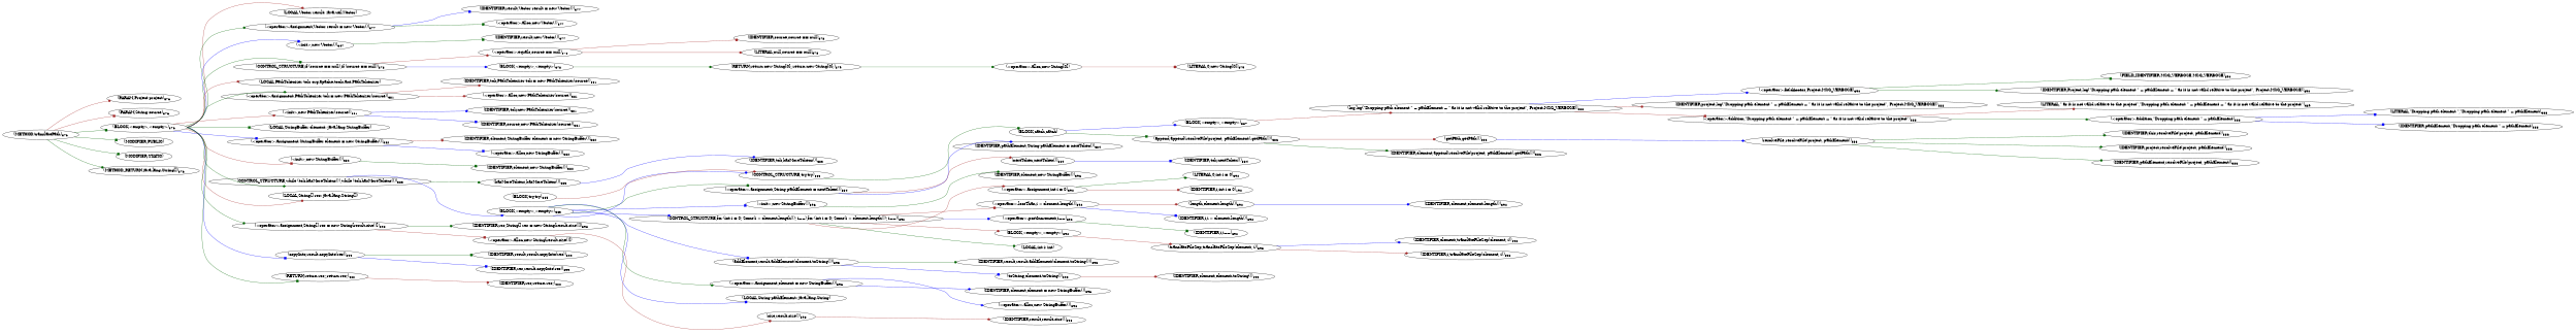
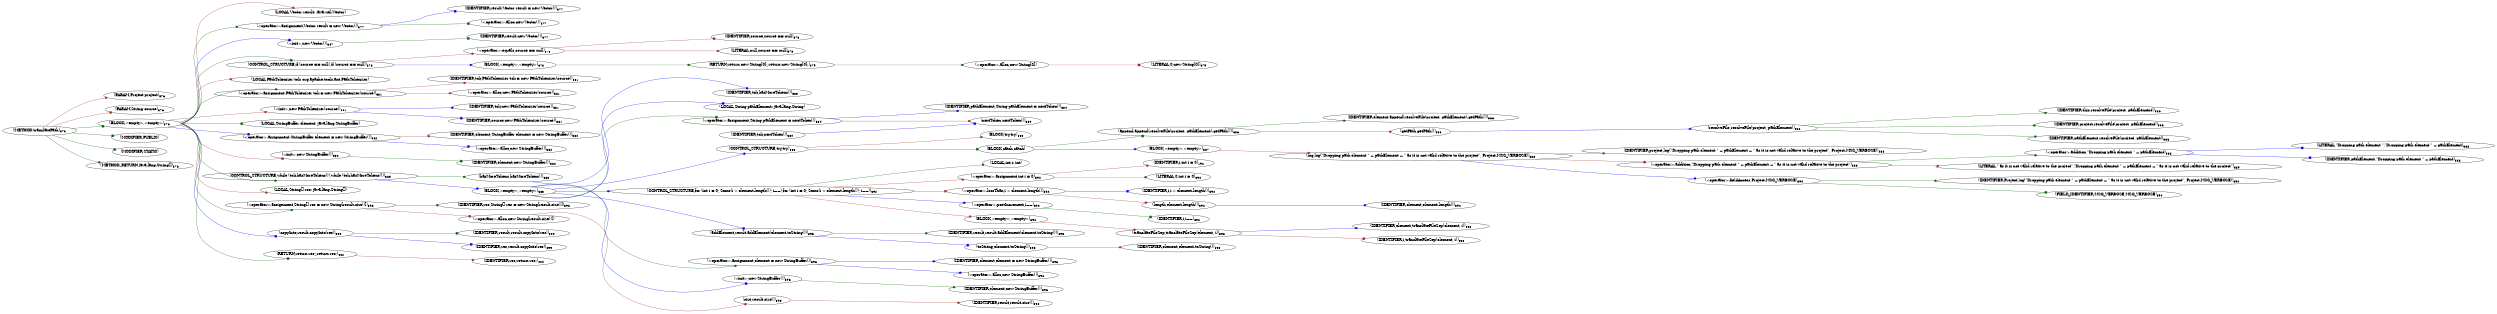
  digraph {
    rankdir=LR
    edge [arrowhead=box color=darkgreen]
    n1 [label=<(METHOD,translatePath)<SUB>376</SUB>>]
    n2 [label=<(PARAM,Project project)<SUB>576</SUB>>]
    n3 [label=<(PARAM,String source)<SUB>376</SUB>>]
    n4 [label=<(BLOCK,&lt;empty&gt;,&lt;empty&gt;)<SUB>376</SUB>>]
    n5 [label=<(MODIFIER,PUBLIC)>]
    n6 [label=<(MODIFIER,STATIC)>]
    n7 [label=<(METHOD_RETURN,java.lang.String[])<SUB>376</SUB>>]
    n8 [label=<(LOCAL,Vector result: java.util.Vector)>]
    n9 [label=<(&lt;operator&gt;.assignment,Vector result = new Vector())<SUB>377</SUB>>]
    n10 [label=<(&lt;init&gt;,new Vector())<SUB>347</SUB>>]
    n11 [label=<(CONTROL_STRUCTURE,if (source == null),if (source == null))<SUB>378</SUB>>]
    n12 [label=<(LOCAL,PathTokenizer tok: org.apache.tools.ant.PathTokenizer)>]
    n13 [label=<(&lt;operator&gt;.assignment,PathTokenizer tok = new PathTokenizer(source))<SUB>381</SUB>>]
    n14 [label=<(&lt;init&gt;,new PathTokenizer(source))<SUB>381</SUB>>]
    n15 [label=<(LOCAL,StringBuffer element: java.lang.StringBuffer)>]
    n16 [label=<(&lt;operator&gt;.assignment,StringBuffer element = new StringBuffer())<SUB>382</SUB>>]
    n17 [label=<(&lt;init&gt;,new StringBuffer())<SUB>382</SUB>>]
    n18 [label=<(CONTROL_STRUCTURE,while (tok.hasMoreTokens()),while (tok.hasMoreTokens()))<SUB>383</SUB>>]
    n19 [label=<(LOCAL,String[] res: java.lang.String[])>]
    n20 [label=<(&lt;operator&gt;.assignment,String[] res = new String[result.size()])<SUB>398</SUB>>]
    n21 [label=<(copyInto,result.copyInto(res))<SUB>399</SUB>>]
    n22 [label=<(RETURN,return res;,return res;)<SUB>400</SUB>>]
    n23 [label=<(IDENTIFIER,result,Vector result = new Vector())<SUB>377</SUB>>]
    n24 [label=<(&lt;operator&gt;.alloc,new Vector())<SUB>377</SUB>>]
    n25 [label=<(IDENTIFIER,result,new Vector())<SUB>377</SUB>>]
    n26 [label=<(&lt;operator&gt;.equals,source == null)<SUB>378</SUB>>]
    n27 [label=<(BLOCK,&lt;empty&gt;,&lt;empty&gt;)<SUB>378</SUB>>]
    n28 [label=<(IDENTIFIER,tok,PathTokenizer tok = new PathTokenizer(source))<SUB>381</SUB>>]
    n29 [label=<(&lt;operator&gt;.alloc,new PathTokenizer(source))<SUB>381</SUB>>]
    n30 [label=<(IDENTIFIER,tok,new PathTokenizer(source))<SUB>381</SUB>>]
    n31 [label=<(IDENTIFIER,source,new PathTokenizer(source))<SUB>381</SUB>>]
    n32 [label=<(IDENTIFIER,element,StringBuffer element = new StringBuffer())<SUB>382</SUB>>]
    n33 [label=<(&lt;operator&gt;.alloc,new StringBuffer())<SUB>382</SUB>>]
    n34 [label=<(IDENTIFIER,element,new StringBuffer())<SUB>382</SUB>>]
    n35 [label=<(hasMoreTokens,hasMoreTokens())<SUB>383</SUB>>]
    n36 [label=<(BLOCK,&lt;empty&gt;,&lt;empty&gt;)<SUB>383</SUB>>]
    n37 [label=<(IDENTIFIER,res,String[] res = new String[result.size()])<SUB>398</SUB>>]
    n38 [label=<(&lt;operator&gt;.alloc,new String[result.size()])>]
    n39 [label=<(IDENTIFIER,result,result.copyInto(res))<SUB>399</SUB>>]
    n40 [label=<(IDENTIFIER,res,result.copyInto(res))<SUB>399</SUB>>]
    n41 [label=<(IDENTIFIER,res,return res;)<SUB>400</SUB>>]
    n42 [label=<(IDENTIFIER,source,source == null)<SUB>378</SUB>>]
    n43 [label=<(LITERAL,null,source == null)<SUB>378</SUB>>]
    n44 [label=<(RETURN,return new String[0];,return new String[0];)<SUB>379</SUB>>]
    n45 [label=<(&lt;operator&gt;.alloc,new String[0])>]
    n46 [label=<(LITERAL,0,new String[0])<SUB>379</SUB>>]
    n47 [label=<(IDENTIFIER,tok,hasMoreTokens())<SUB>383</SUB>>]
    n48 [label=<(LOCAL,String pathElement: java.lang.String)>]
    n49 [label=<(&lt;operator&gt;.assignment,String pathElement = nextToken())<SUB>384</SUB>>]
    n50 [label=<(CONTROL_STRUCTURE,try,try)<SUB>385</SUB>>]
    n51 [label=<(CONTROL_STRUCTURE,for (int i = 0; Some(i &lt; element.length()); i++),for (int i = 0; Some(i &lt; element.length()); i++))<SUB>392</SUB>>]
    n52 [label=<(addElement,result.addElement(element.toString()))<SUB>395</SUB>>]
    n53 [label=<(&lt;operator&gt;.assignment,element = new StringBuffer())<SUB>396</SUB>>]
    n54 [label=<(&lt;init&gt;,new StringBuffer())<SUB>396</SUB>>]
    n55 [label=<(IDENTIFIER,pathElement,String pathElement = nextToken())<SUB>384</SUB>>]
    n56 [label=<(nextToken,nextToken())<SUB>384</SUB>>]
    n57 [label=<(BLOCK,try,try)<SUB>385</SUB>>]
    n58 [label=<(BLOCK,catch,catch)>]
    n59 [label=<(LOCAL,int i: int)>]
    n60 [label=<(&lt;operator&gt;.assignment,int i = 0)<SUB>392</SUB>>]
    n61 [label=<(&lt;operator&gt;.lessThan,i &lt; element.length())<SUB>392</SUB>>]
    n62 [label=<(&lt;operator&gt;.postIncrement,i++)<SUB>392</SUB>>]
    n63 [label=<(BLOCK,&lt;empty&gt;,&lt;empty&gt;)<SUB>392</SUB>>]
    n64 [label=<(IDENTIFIER,result,result.addElement(element.toString()))<SUB>395</SUB>>]
    n65 [label=<(toString,element.toString())<SUB>395</SUB>>]
    n66 [label=<(IDENTIFIER,element,element = new StringBuffer())<SUB>396</SUB>>]
    n67 [label=<(&lt;operator&gt;.alloc,new StringBuffer())<SUB>396</SUB>>]
    n68 [label=<(IDENTIFIER,element,new StringBuffer())<SUB>396</SUB>>]
    n69 [label=<(IDENTIFIER,tok,nextToken())<SUB>384</SUB>>]
    n70 [label=<(append,append(resolveFile(project, pathElement).getPath()))<SUB>386</SUB>>]
    n71 [label=<(BLOCK,&lt;empty&gt;,&lt;empty&gt;)<SUB>387</SUB>>]
    n72 [label=<(IDENTIFIER,element,append(resolveFile(project, pathElement).getPath()))<SUB>386</SUB>>]
    n73 [label=<(getPath,getPath())<SUB>386</SUB>>]
    n74 [label=<(resolveFile,resolveFile(project, pathElement))<SUB>386</SUB>>]
    n75 [label=<(IDENTIFIER,this,resolveFile(project, pathElement))<SUB>386</SUB>>]
    n76 [label=<(IDENTIFIER,project,resolveFile(project, pathElement))<SUB>386</SUB>>]
    n77 [label=<(IDENTIFIER,pathElement,resolveFile(project, pathElement))<SUB>386</SUB>>]
    n78 [label=<(log,log(&quot;Dropping path element &quot; + pathElement + &quot; as it is not valid relative to the project&quot;, Project.MSG_VERBOSE))<SUB>388</SUB>>]
    n79 [label=<(IDENTIFIER,project,log(&quot;Dropping path element &quot; + pathElement + &quot; as it is not valid relative to the project&quot;, Project.MSG_VERBOSE))<SUB>388</SUB>>]
    n80 [label=<(&lt;operator&gt;.addition,&quot;Dropping path element &quot; + pathElement + &quot; as it is not valid relative to the project&quot;)<SUB>388</SUB>>]
    n81 [label=<(&lt;operator&gt;.fieldAccess,Project.MSG_VERBOSE)<SUB>390</SUB>>]
    n82 [label=<(&lt;operator&gt;.addition,&quot;Dropping path element &quot; + pathElement)<SUB>388</SUB>>]
    n83 [label=<(LITERAL,&quot; as it is not valid relative to the project&quot;,&quot;Dropping path element &quot; + pathElement + &quot; as it is not valid relative to the project&quot;)<SUB>389</SUB>>]
    n84 [label=<(IDENTIFIER,Project,log(&quot;Dropping path element &quot; + pathElement + &quot; as it is not valid relative to the project&quot;, Project.MSG_VERBOSE))<SUB>390</SUB>>]
    n85 [label=<(FIELD_IDENTIFIER,MSG_VERBOSE,MSG_VERBOSE)<SUB>390</SUB>>]
    n86 [label=<(LITERAL,&quot;Dropping path element &quot;,&quot;Dropping path element &quot; + pathElement)<SUB>388</SUB>>]
    n87 [label=<(IDENTIFIER,pathElement,&quot;Dropping path element &quot; + pathElement)<SUB>388</SUB>>]
    n88 [label=<(IDENTIFIER,i,int i = 0)<SUB>192</SUB>>]
    n89 [label=<(LITERAL,0,int i = 0)<SUB>392</SUB>>]
    n90 [label=<(IDENTIFIER,i,i &lt; element.length())<SUB>392</SUB>>]
    n91 [label=<(length,element.length())<SUB>392</SUB>>]
    n92 [label=<(IDENTIFIER,i,i++)<SUB>392</SUB>>]
    n93 [label=<(translateFileSep,translateFileSep(element, i))<SUB>393</SUB>>]
    n94 [label=<(IDENTIFIER,element,element.length())<SUB>392</SUB>>]
    n95 [label=<(IDENTIFIER,element,translateFileSep(element, i))<SUB>393</SUB>>]
    n96 [label=<(IDENTIFIER,i,translateFileSep(element, i))<SUB>393</SUB>>]
    n97 [label=<(IDENTIFIER,element,element.toString())<SUB>395</SUB>>]
    n98 [label=<(size,result.size())<SUB>398</SUB>>]
    n99 [label=<(IDENTIFIER,result,result.size())<SUB>398</SUB>>]
    n1 -> n2 [arrowhead=dot color=brown]
    n1 -> n3 [color=brown]
    n1 -> n4
    n1 -> n5
    n1 -> n6
    n1 -> n7 [arrowhead=dot]
    n4 -> n8 [arrowhead=diamond color=brown]
    n4 -> n9 [arrowhead=dot]
    n4 -> n10 [color=blue]
    n4 -> n11
    n4 -> n12 [arrowhead=diamond color=brown]
    n4 -> n13 [arrowhead=diamond]
    n4 -> n14 [arrowhead=diamond color=brown]
    n4 -> n15
    n4 -> n16 [color=blue]
    n4 -> n17 [color=brown]
    n4 -> n18 [arrowhead=diamond]
    n4 -> n19 [arrowhead=dot color=brown]
    n4 -> n20 [arrowhead=dot]
    n4 -> n21 [color=blue]
    n4 -> n22
    n9 -> n23 [color=blue]
    n9 -> n24
    n10 -> n25
    n11 -> n26 [arrowhead=dot color=brown]
    n11 -> n27 [arrowhead=dot color=blue]
    n13 -> n28 [arrowhead=dot color=brown]
    n13 -> n29 [arrowhead=diamond color=brown]
    n14 -> n30 [arrowhead=dot color=blue]
    n14 -> n31 [color=blue]
    n16 -> n32 [arrowhead=dot color=brown]
    n16 -> n33 [color=blue]
    n17 -> n34
    n18 -> n35 [arrowhead=dot]
    n18 -> n36 [arrowhead=diamond color=blue]
    n20 -> n37 [arrowhead=dot]
    n20 -> n38 [color=brown]
    n21 -> n39
    n21 -> n40 [color=blue]
    n22 -> n41 [arrowhead=dot color=brown]
    n26 -> n42 [color=brown]
    n26 -> n43 [arrowhead=dot color=brown]
    n27 -> n44 [arrowhead=dot]
    n35 -> n47 [arrowhead=dot color=blue]
    n36 -> n48 [color=blue]
    n36 -> n49
    n36 -> n50 [arrowhead=dot color=blue]
    n36 -> n51 [arrowhead=diamond color=blue]
    n36 -> n52 [color=blue]
    n36 -> n53 [arrowhead=diamond]
    n36 -> n54 [color=blue]
    n38 -> n98 [arrowhead=diamond color=brown]
    n44 -> n45 [arrowhead=dot]
    n45 -> n46 [color=brown]
    n49 -> n55 [arrowhead=diamond color=blue]
    n49 -> n56 [arrowhead=dot color=brown]
-   n57 -> n50 [arrowhead=diamond color=brown]
+   n50 -> n57 [arrowhead=diamond color=brown]
    n50 -> n58
    n51 -> n59 [arrowhead=dot]
    n51 -> n60 [arrowhead=diamond color=brown]
    n51 -> n61 [color=brown]
    n51 -> n62 [arrowhead=dot color=blue]
    n51 -> n63 [arrowhead=dot color=brown]
    n52 -> n64 [arrowhead=dot]
    n52 -> n65 [color=blue]
    n53 -> n66 [arrowhead=diamond color=blue]
    n53 -> n67 [arrowhead=diamond color=blue]
    n54 -> n68 [arrowhead=dot]
-   n56 -> n69 [color=blue]
+   n69 -> n56 [color=blue]
    n58 -> n70
    n58 -> n71 [arrowhead=diamond color=blue]
    n60 -> n88 [arrowhead=dot color=brown]
-   n60 -> n89 [arrowhead=diamond]
+   n60 -> n89 [arrowhead=dot]
    n61 -> n90 [color=blue]
    n61 -> n91 [arrowhead=diamond color=brown]
    n62 -> n92
    n63 -> n93 [arrowhead=diamond color=brown]
    n65 -> n97 [arrowhead=diamond color=brown]
    n70 -> n72 [arrowhead=diamond]
    n70 -> n73 [arrowhead=dot color=brown]
    n71 -> n78 [arrowhead=diamond color=brown]
    n73 -> n74 [arrowhead=diamond color=blue]
    n74 -> n75 [arrowhead=diamond]
    n74 -> n76 [arrowhead=diamond]
    n74 -> n77 [arrowhead=dot]
    n78 -> n79 [arrowhead=dot color=brown]
    n78 -> n80 [color=brown]
    n78 -> n81 [arrowhead=dot color=blue]
    n80 -> n82 [arrowhead=diamond]
    n80 -> n83 [arrowhead=dot color=brown]
    n81 -> n84 [arrowhead=dot]
    n81 -> n85
    n82 -> n86 [color=blue]
    n82 -> n87 [color=blue]
    n91 -> n94 [arrowhead=dot color=blue]
    n93 -> n95 [arrowhead=diamond color=blue]
-   n93 -> n96 [arrowhead=diamond color=brown]
+   n93 -> n96 [color=brown]
    n98 -> n99 [arrowhead=diamond color=brown]
  }
